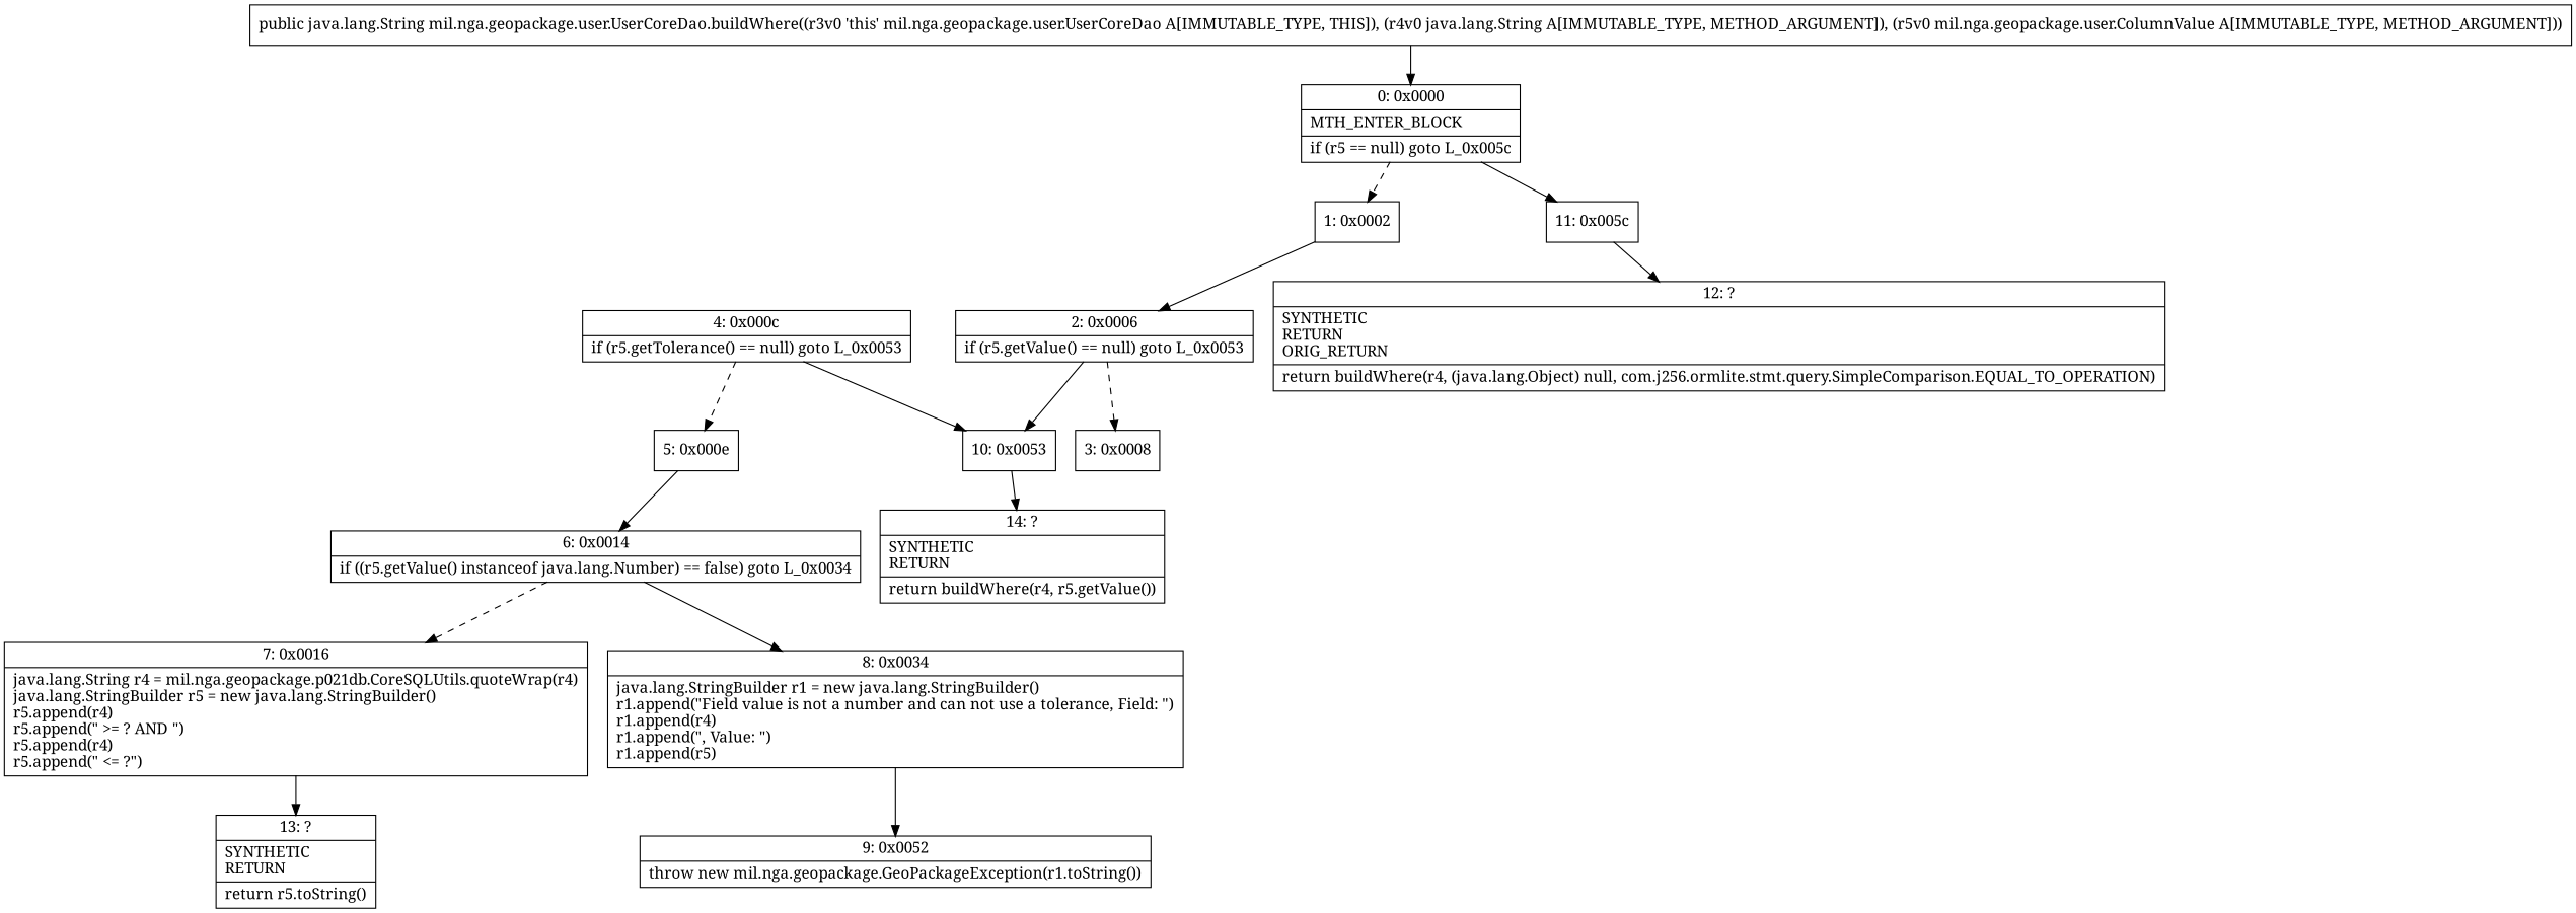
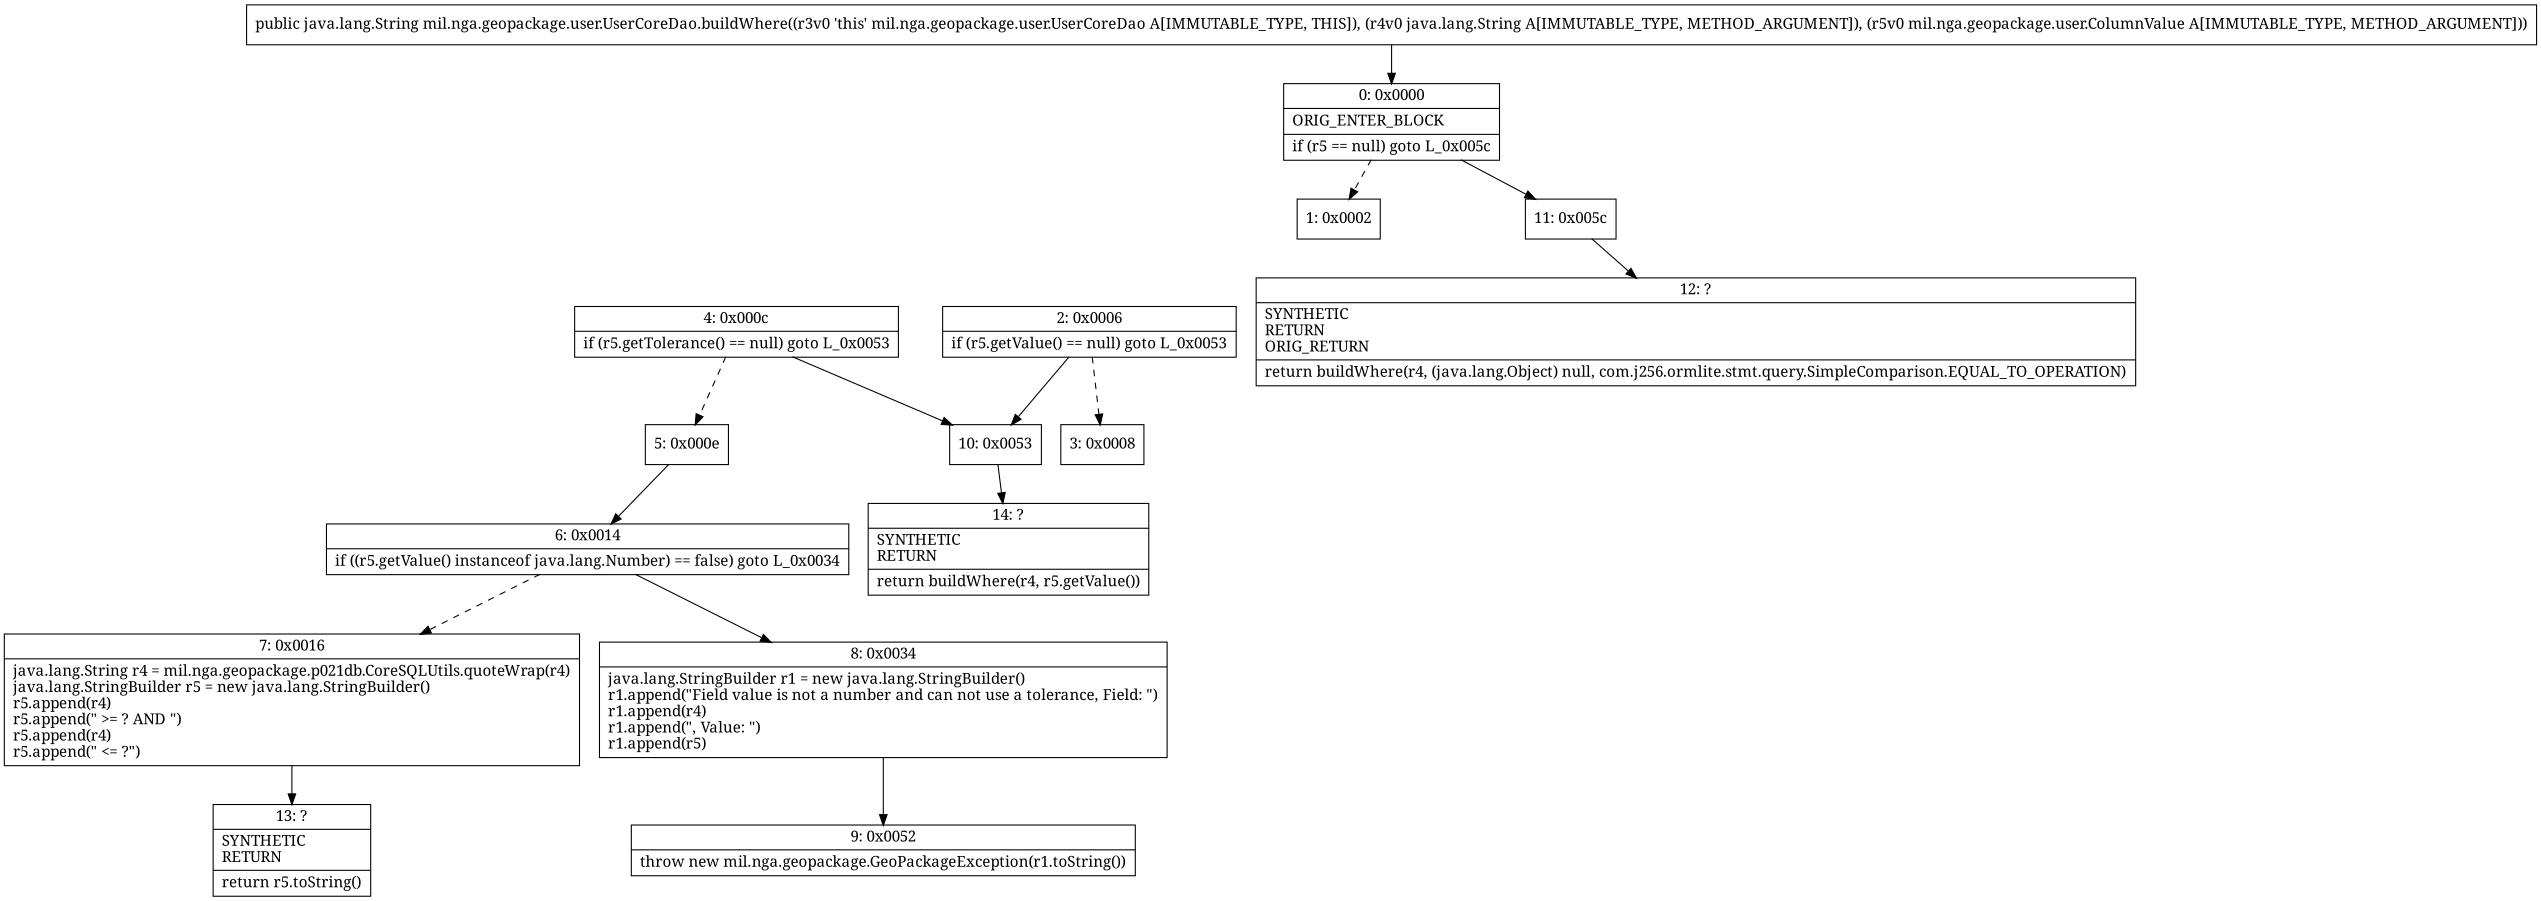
  digraph {
    fontname="Noto Serif"
    node [fontname="Noto Serif" shape=record]
    edge [fontname="Noto Serif"]
-   n1 [label="{0\:\ 0x0000|MTH_ENTER_BLOCK\l|if (r5 == null) goto L_0x005c\l}"]
+   n1 [label="{0\:\ 0x0000|ORIG_ENTER_BLOCK\l|if (r5 == null) goto L_0x005c\l}"]
    n2 [label="{1\:\ 0x0002}"]
    n3 [label="{11\:\ 0x005c}"]
    n4 [label="{2\:\ 0x0006|if (r5.getValue() == null) goto L_0x0053\l}"]
    n5 [label="{12\:\ ?|SYNTHETIC\lRETURN\lORIG_RETURN\l|return buildWhere(r4, (java.lang.Object) null, com.j256.ormlite.stmt.query.SimpleComparison.EQUAL_TO_OPERATION)\l}"]
    n6 [label="{3\:\ 0x0008}"]
    n7 [label="{10\:\ 0x0053}"]
    n8 [label="{14\:\ ?|SYNTHETIC\lRETURN\l|return buildWhere(r4, r5.getValue())\l}"]
    n9 [label="{4\:\ 0x000c|if (r5.getTolerance() == null) goto L_0x0053\l}"]
    n10 [label="{5\:\ 0x000e}"]
    n11 [label="{6\:\ 0x0014|if ((r5.getValue() instanceof java.lang.Number) == false) goto L_0x0034\l}"]
    n12 [label="{7\:\ 0x0016|java.lang.String r4 = mil.nga.geopackage.p021db.CoreSQLUtils.quoteWrap(r4)\ljava.lang.StringBuilder r5 = new java.lang.StringBuilder()\lr5.append(r4)\lr5.append(\" \>= ? AND \")\lr5.append(r4)\lr5.append(\" \<= ?\")\l}"]
    n13 [label="{8\:\ 0x0034|java.lang.StringBuilder r1 = new java.lang.StringBuilder()\lr1.append(\"Field value is not a number and can not use a tolerance, Field: \")\lr1.append(r4)\lr1.append(\", Value: \")\lr1.append(r5)\l}"]
    n14 [label="{13\:\ ?|SYNTHETIC\lRETURN\l|return r5.toString()\l}"]
    n15 [label="{9\:\ 0x0052|throw new mil.nga.geopackage.GeoPackageException(r1.toString())\l}"]
    n16 [label="{public java.lang.String mil.nga.geopackage.user.UserCoreDao.buildWhere((r3v0 'this' mil.nga.geopackage.user.UserCoreDao A[IMMUTABLE_TYPE, THIS]), (r4v0 java.lang.String A[IMMUTABLE_TYPE, METHOD_ARGUMENT]), (r5v0 mil.nga.geopackage.user.ColumnValue A[IMMUTABLE_TYPE, METHOD_ARGUMENT])) }"]
    n1 -> n2 [style=dashed]
    n1 -> n3
-   n2 -> n4
    n3 -> n5
    n4 -> n6 [style=dashed]
    n4 -> n7
    n7 -> n8
    n9 -> n7
    n9 -> n10 [style=dashed]
    n10 -> n11
    n11 -> n12 [style=dashed]
    n11 -> n13
    n12 -> n14
    n13 -> n15
    n16 -> n1
  }
